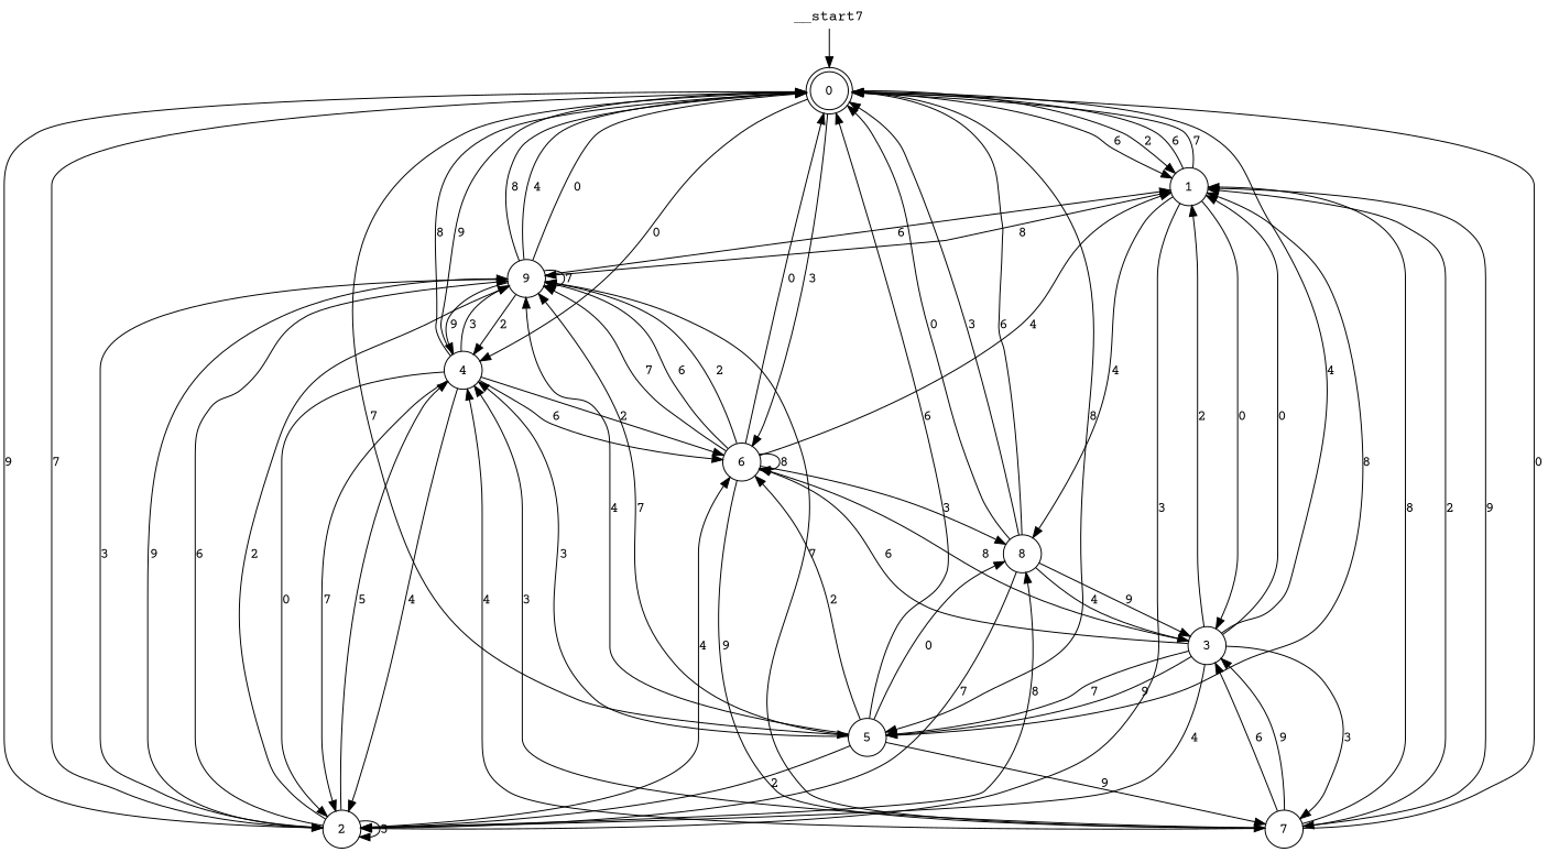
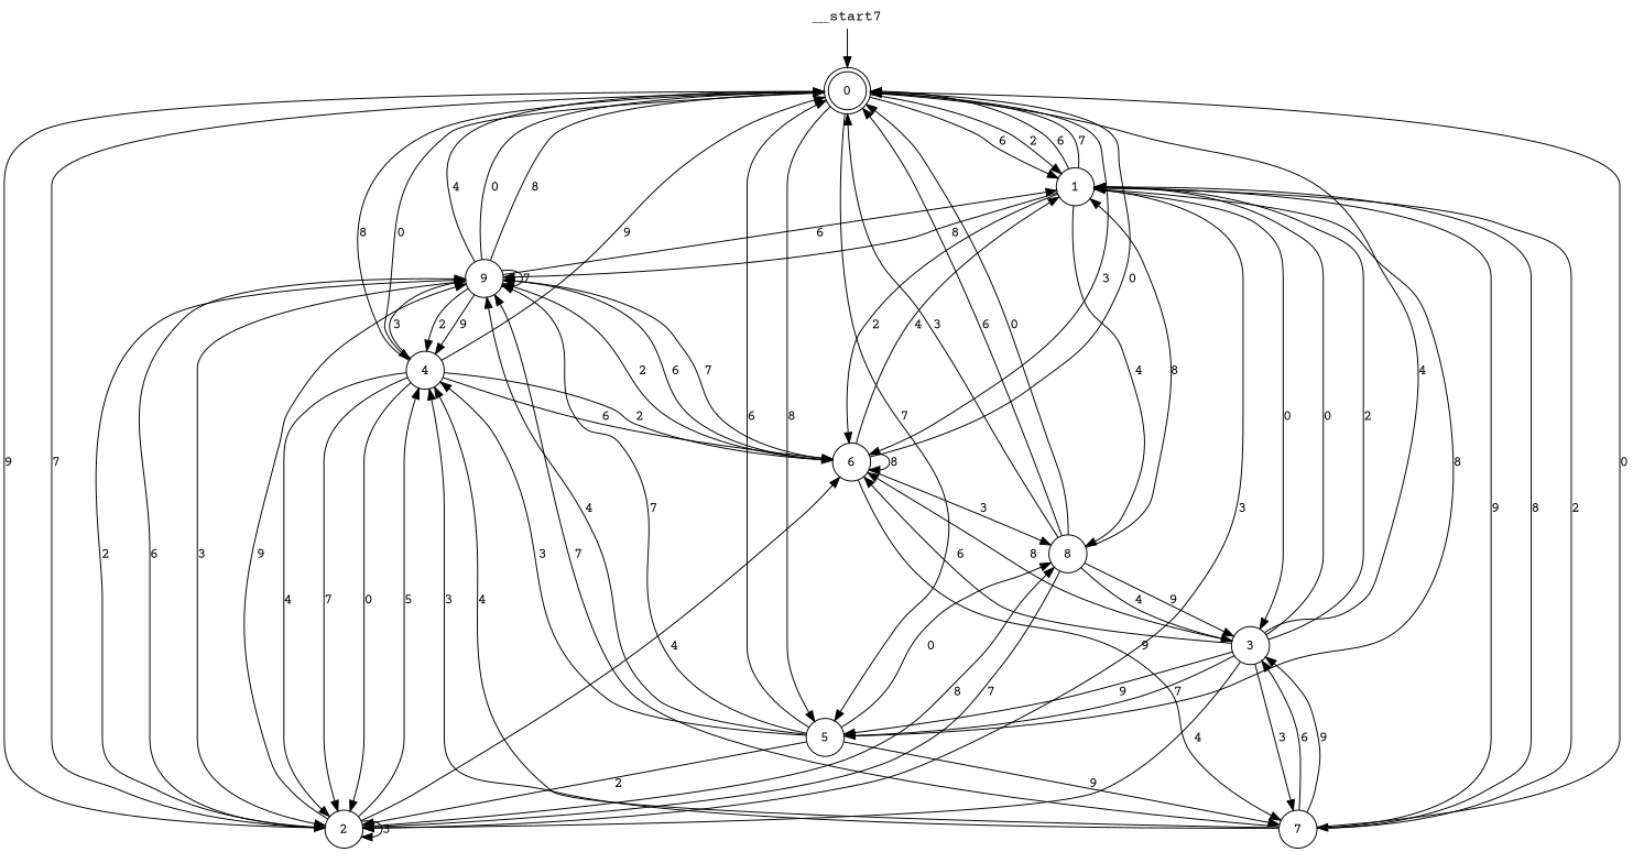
  digraph {
    fontname="Courier Prime"
    node [fontname="Courier Prime" shape=circle]
    edge [fontname="Courier Prime"]
    n1 [label=0 shape=doublecircle]
    n2 [label=1]
    n3 [label=2]
    n4 [label=4]
    n5 [label=5]
    n6 [label=6]
    n7 [label=3]
    n8 [label=7]
    n9 [label=8]
    n10 [label=9]
    n11 [height=0 label=__start7 shape=none width=0]
    n1 -> n2 [label=6]
    n1 -> n2 [label=2]
    n1 -> n3 [label=9]
    n1 -> n4 [label=0]
    n1 -> n5 [label=8]
    n1 -> n5 [label=7]
    n1 -> n6 [label=3]
    n2 -> n1 [label=6]
    n2 -> n1 [label=7]
    n2 -> n3 [label=3]
-   n5 -> n6 [label=2]
+   n2 -> n6 [label=2]
    n2 -> n7 [label=0]
    n2 -> n8 [label=9]
    n2 -> n9 [label=4]
    n2 -> n10 [label=8]
    n3 -> n1 [label=7]
    n3 -> n3 [label=3]
    n3 -> n4 [label=5]
    n3 -> n6 [label=4]
    n3 -> n9 [label=8]
    n3 -> n10 [label=6]
    n3 -> n10 [label=9]
    n3 -> n10 [label=2]
    n4 -> n1 [label=9]
    n4 -> n1 [label=8]
    n4 -> n3 [label=4]
    n4 -> n3 [label=0]
    n4 -> n3 [label=7]
    n4 -> n6 [label=6]
    n4 -> n6 [label=2]
    n4 -> n10 [label=3]
    n5 -> n1 [label=6]
    n5 -> n2 [label=8]
    n5 -> n3 [label=2]
    n5 -> n4 [label=3]
    n5 -> n8 [label=9]
    n5 -> n9 [label=0]
    n5 -> n10 [label=4]
    n5 -> n10 [label=7]
    n6 -> n1 [label=0]
    n6 -> n2 [label=4]
    n6 -> n6 [label=8]
    n6 -> n8 [label=9]
    n6 -> n9 [label=3]
    n6 -> n10 [label=6]
    n6 -> n10 [label=2]
    n6 -> n10 [label=7]
    n7 -> n1 [label=4]
    n7 -> n2 [label=0]
    n7 -> n2 [label=2]
    n7 -> n3 [label=4]
    n7 -> n5 [label=9]
    n7 -> n5 [label=7]
    n7 -> n6 [label=6]
    n7 -> n6 [label=8]
    n7 -> n8 [label=3]
    n8 -> n1 [label=0]
    n8 -> n2 [label=8]
    n8 -> n2 [label=2]
    n8 -> n4 [label=4]
    n8 -> n4 [label=3]
    n8 -> n7 [label=6]
    n8 -> n7 [label=9]
    n8 -> n10 [label=7]
    n9 -> n1 [label=6]
    n9 -> n1 [label=0]
    n9 -> n1 [label=3]
+   n9 -> n2 [label=8]
    n9 -> n3 [label=7]
    n9 -> n7 [label=9]
    n9 -> n7 [label=4]
    n10 -> n1 [label=4]
    n10 -> n1 [label=0]
    n10 -> n1 [label=8]
    n10 -> n2 [label=6]
    n10 -> n3 [label=3]
    n10 -> n4 [label=9]
    n10 -> n4 [label=2]
    n10 -> n10 [label=7]
    n11 -> n1
  }
